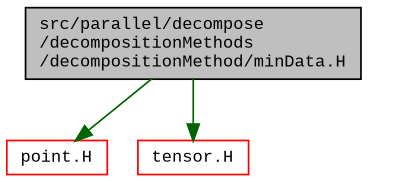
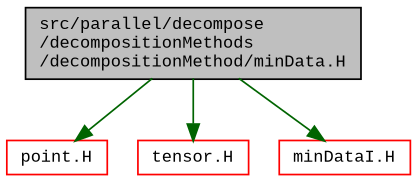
  digraph {
    fontname="Liberation Mono"
    node [color=red fontname="Liberation Mono" fontsize=10 shape=record]
    edge [color=darkgreen fontname="Liberation Mono" fontsize=10 labelfontname=FreeSans labelfontsize=10 style=solid]
    n1 [color=black fillcolor=grey75 fontcolor=black height=0.2 label="src/parallel/decompose\l/decompositionMethods\l/decompositionMethod/minData.H" style=filled width=0.4]
    n2 [height=0.2 label="point.H" width=0.4]
    n3 [height=0.2 label="tensor.H" width=0.4]
+   n4 [height=0.2 label="minDataI.H" width=0.4]
    n1 -> n2
    n1 -> n3
+   n1 -> n4
  }
